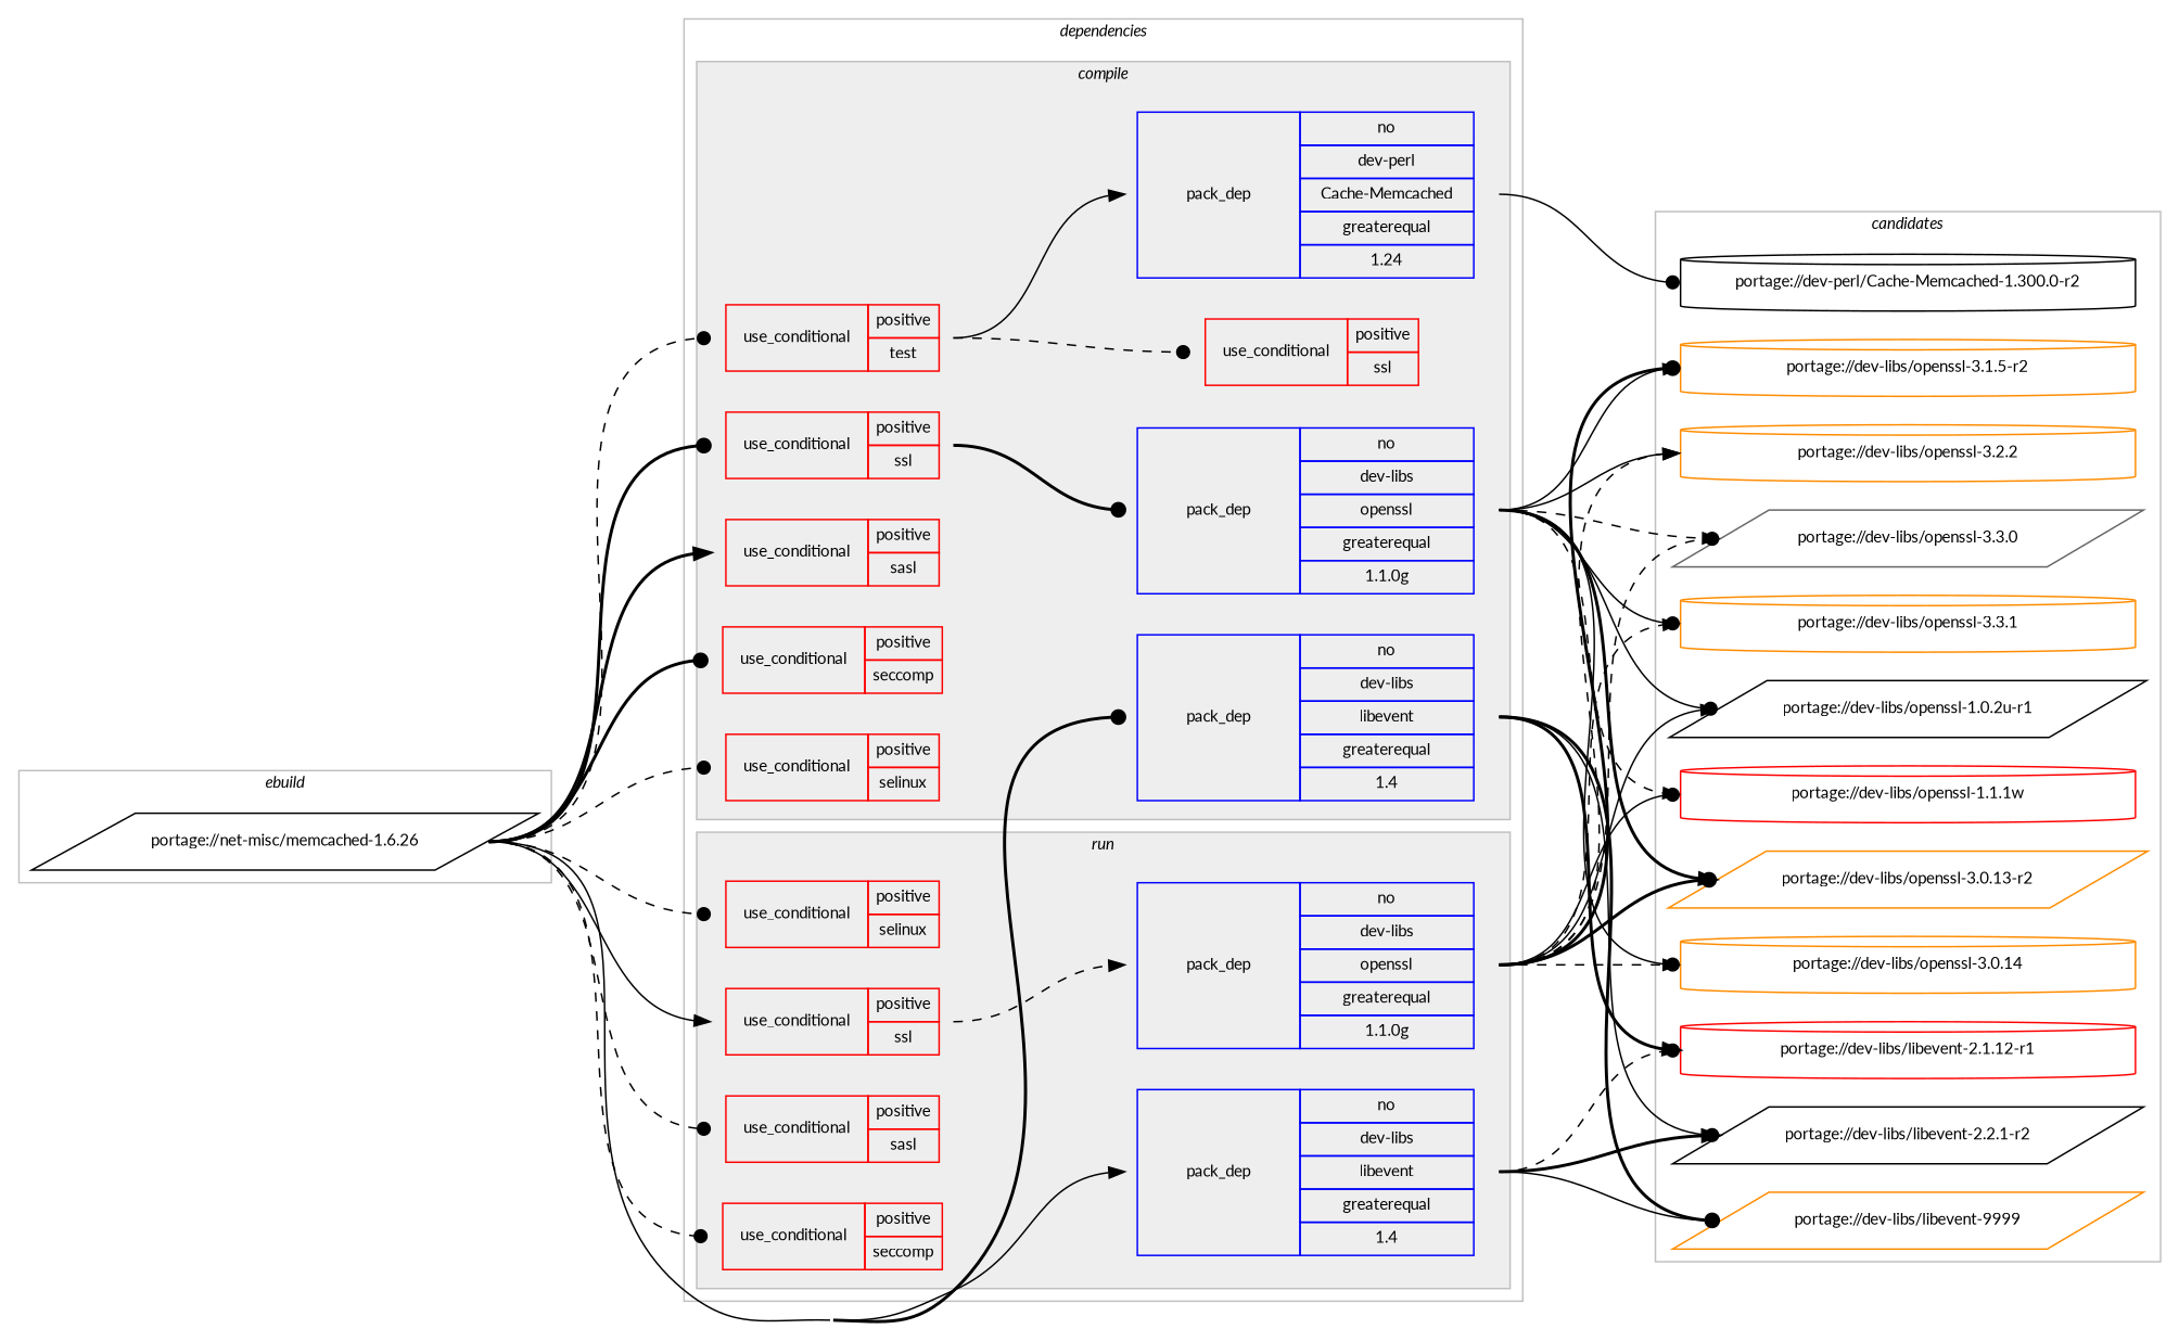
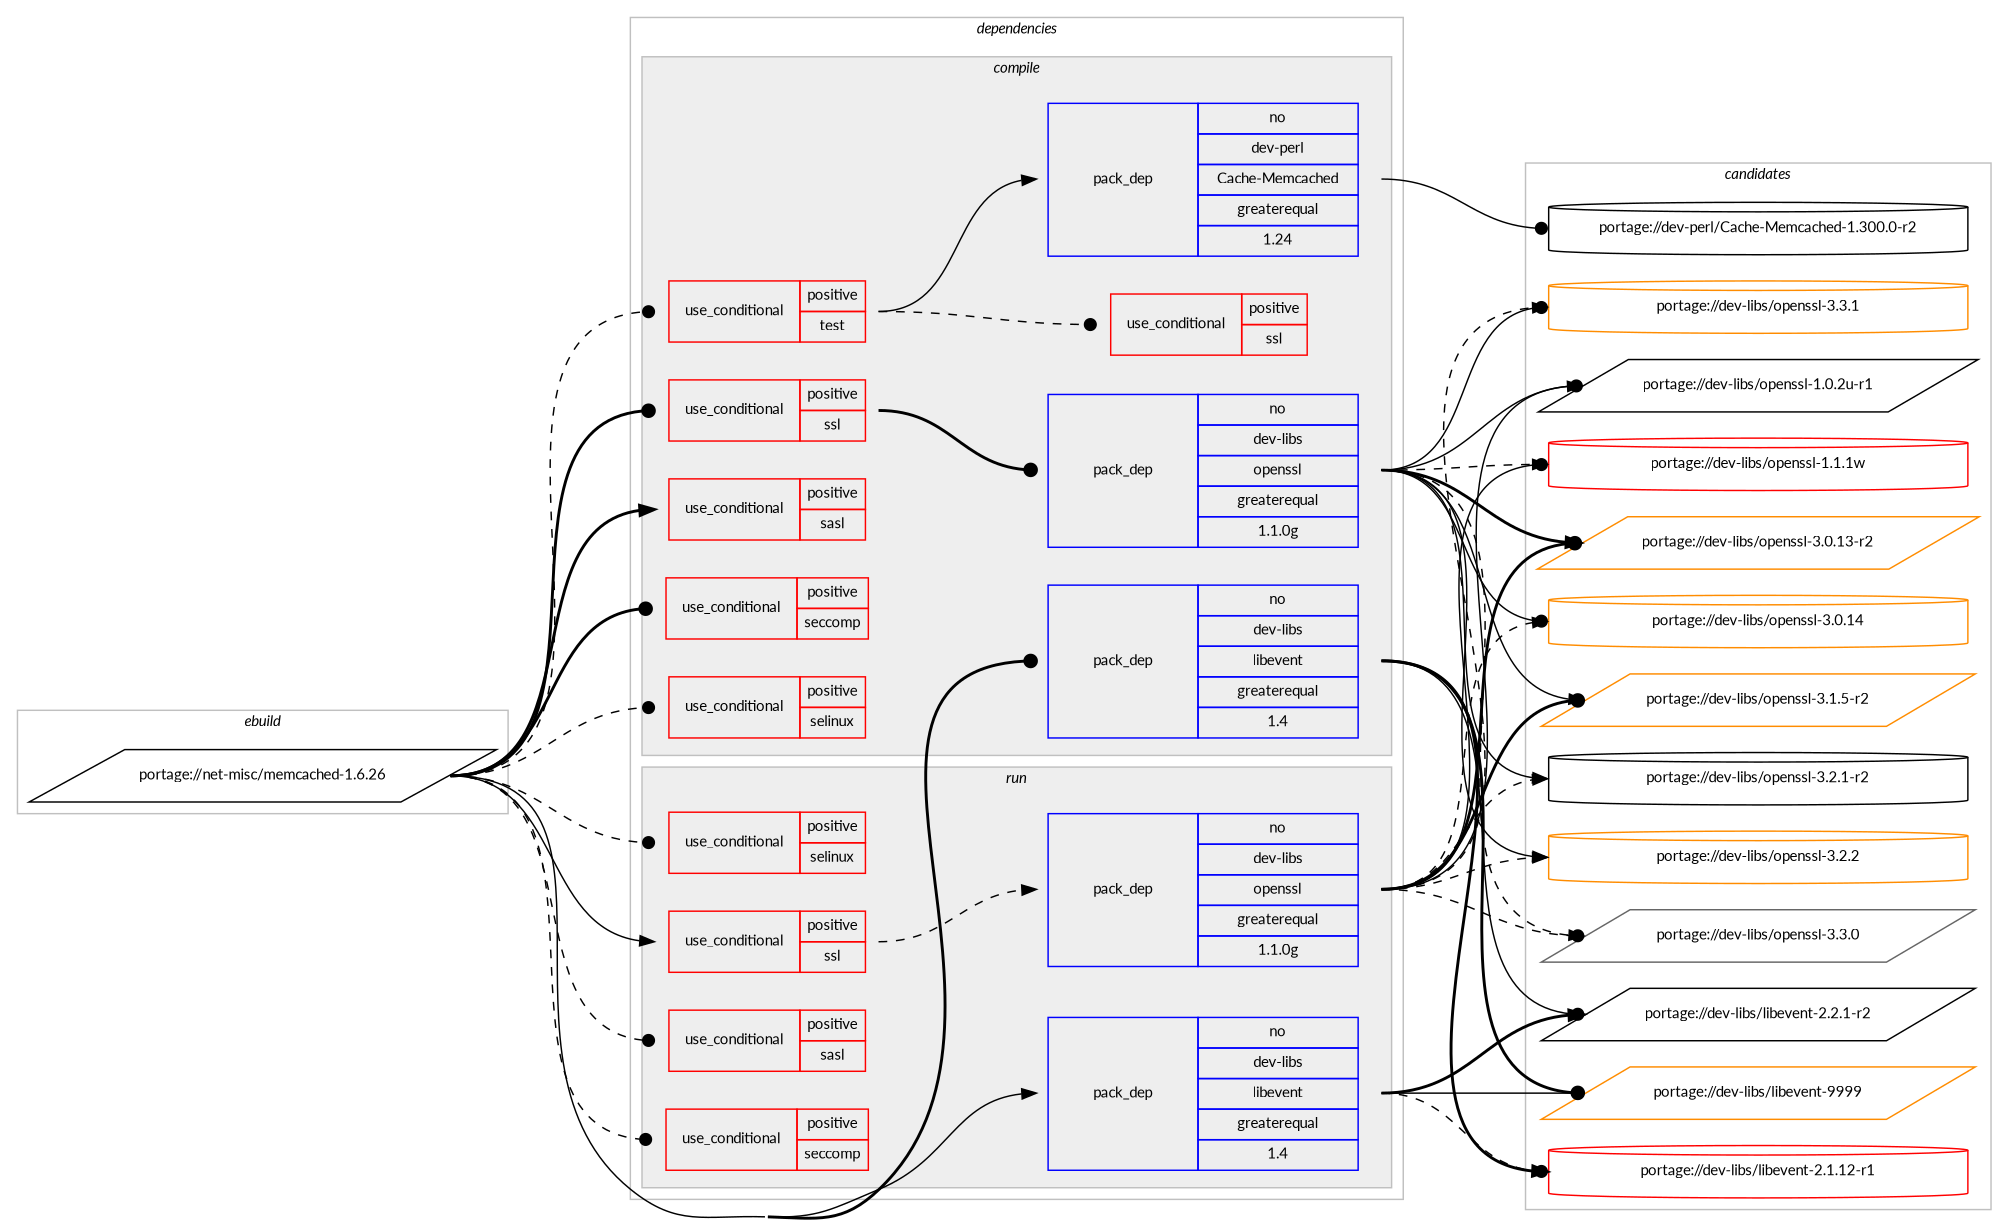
  digraph {
    compound=true
    concentrate=true
    fontname=Lato
    fontsize=10
    newrank=true
    rankdir=LR
    ranksep=1.5
    node [color=red fontname=Lato fontsize=10 shape=none]
    edge [arrowhead=dot fontname=Lato headport=w style=dashed tailport=e weight=100]
    n1 [color=black label="portage://net-misc/memcached-1.6.26" shape=parallelogram width=4]
    n2 [label=<<TABLE BORDER="0" CELLBORDER="1" CELLSPACING="0" CELLPADDING="4"><TR><TD ROWSPAN="3" CELLPADDING="10">use_conditional</TD></TR><TR><TD>positive</TD></TR><TR><TD>sasl</TD></TR></TABLE>>]
    n3 [label=<<TABLE BORDER="0" CELLBORDER="1" CELLSPACING="0" CELLPADDING="4"><TR><TD ROWSPAN="3" CELLPADDING="10">use_conditional</TD></TR><TR><TD>positive</TD></TR><TR><TD>seccomp</TD></TR></TABLE>>]
    n4 [label=<<TABLE BORDER="0" CELLBORDER="1" CELLSPACING="0" CELLPADDING="4"><TR><TD ROWSPAN="3" CELLPADDING="10">use_conditional</TD></TR><TR><TD>positive</TD></TR><TR><TD>selinux</TD></TR></TABLE>>]
    n5 [color=blue label=<<TABLE BORDER="0" CELLBORDER="1" CELLSPACING="0" CELLPADDING="4" WIDTH="220"><TR><TD ROWSPAN="6" CELLPADDING="30">pack_dep</TD></TR><TR><TD WIDTH="110">no</TD></TR><TR><TD>dev-libs</TD></TR><TR><TD>openssl</TD></TR><TR><TD>greaterequal</TD></TR><TR><TD>1.1.0g</TD></TR></TABLE>>]
    n6 [label=<<TABLE BORDER="0" CELLBORDER="1" CELLSPACING="0" CELLPADDING="4"><TR><TD ROWSPAN="3" CELLPADDING="10">use_conditional</TD></TR><TR><TD>positive</TD></TR><TR><TD>ssl</TD></TR></TABLE>>]
    n7 [color=blue label=<<TABLE BORDER="0" CELLBORDER="1" CELLSPACING="0" CELLPADDING="4" WIDTH="220"><TR><TD ROWSPAN="6" CELLPADDING="30">pack_dep</TD></TR><TR><TD WIDTH="110">no</TD></TR><TR><TD>dev-perl</TD></TR><TR><TD>Cache-Memcached</TD></TR><TR><TD>greaterequal</TD></TR><TR><TD>1.24</TD></TR></TABLE>>]
    n8 [label=<<TABLE BORDER="0" CELLBORDER="1" CELLSPACING="0" CELLPADDING="4"><TR><TD ROWSPAN="3" CELLPADDING="10">use_conditional</TD></TR><TR><TD>positive</TD></TR><TR><TD>ssl</TD></TR></TABLE>>]
    n9 [label=<<TABLE BORDER="0" CELLBORDER="1" CELLSPACING="0" CELLPADDING="4"><TR><TD ROWSPAN="3" CELLPADDING="10">use_conditional</TD></TR><TR><TD>positive</TD></TR><TR><TD>test</TD></TR></TABLE>>]
    n10 [color=blue label=<<TABLE BORDER="0" CELLBORDER="1" CELLSPACING="0" CELLPADDING="4" WIDTH="220"><TR><TD ROWSPAN="6" CELLPADDING="30">pack_dep</TD></TR><TR><TD WIDTH="110">no</TD></TR><TR><TD>dev-libs</TD></TR><TR><TD>libevent</TD></TR><TR><TD>greaterequal</TD></TR><TR><TD>1.4</TD></TR></TABLE>>]
    n11 [label=<<TABLE BORDER="0" CELLBORDER="1" CELLSPACING="0" CELLPADDING="4"><TR><TD ROWSPAN="3" CELLPADDING="10">use_conditional</TD></TR><TR><TD>positive</TD></TR><TR><TD>sasl</TD></TR></TABLE>>]
    n12 [label=<<TABLE BORDER="0" CELLBORDER="1" CELLSPACING="0" CELLPADDING="4"><TR><TD ROWSPAN="3" CELLPADDING="10">use_conditional</TD></TR><TR><TD>positive</TD></TR><TR><TD>seccomp</TD></TR></TABLE>>]
    n13 [label=<<TABLE BORDER="0" CELLBORDER="1" CELLSPACING="0" CELLPADDING="4"><TR><TD ROWSPAN="3" CELLPADDING="10">use_conditional</TD></TR><TR><TD>positive</TD></TR><TR><TD>selinux</TD></TR></TABLE>>]
    n14 [color=blue label=<<TABLE BORDER="0" CELLBORDER="1" CELLSPACING="0" CELLPADDING="4" WIDTH="220"><TR><TD ROWSPAN="6" CELLPADDING="30">pack_dep</TD></TR><TR><TD WIDTH="110">no</TD></TR><TR><TD>dev-libs</TD></TR><TR><TD>openssl</TD></TR><TR><TD>greaterequal</TD></TR><TR><TD>1.1.0g</TD></TR></TABLE>>]
    n15 [label=<<TABLE BORDER="0" CELLBORDER="1" CELLSPACING="0" CELLPADDING="4"><TR><TD ROWSPAN="3" CELLPADDING="10">use_conditional</TD></TR><TR><TD>positive</TD></TR><TR><TD>ssl</TD></TR></TABLE>>]
    n16 [color=blue label=<<TABLE BORDER="0" CELLBORDER="1" CELLSPACING="0" CELLPADDING="4" WIDTH="220"><TR><TD ROWSPAN="6" CELLPADDING="30">pack_dep</TD></TR><TR><TD WIDTH="110">no</TD></TR><TR><TD>dev-libs</TD></TR><TR><TD>libevent</TD></TR><TR><TD>greaterequal</TD></TR><TR><TD>1.4</TD></TR></TABLE>>]
    n17 [color=black label="portage://dev-libs/openssl-1.0.2u-r1" shape=parallelogram width=4]
    n18 [label="portage://dev-libs/openssl-1.1.1w" shape=cylinder width=4]
    n19 [color=darkorange label="portage://dev-libs/openssl-3.0.13-r2" shape=parallelogram width=4]
    n20 [color=darkorange label="portage://dev-libs/openssl-3.0.14" shape=cylinder width=4]
-   n21 [color=darkorange label="portage://dev-libs/openssl-3.1.5-r2" shape=cylinder width=4]
+   n21 [color=darkorange label="portage://dev-libs/openssl-3.1.5-r2" shape=parallelogram width=4]
+   n22 [color=black label="portage://dev-libs/openssl-3.2.1-r2" shape=cylinder width=4]
    n23 [color=darkorange label="portage://dev-libs/openssl-3.2.2" shape=cylinder width=4]
    n24 [color=gray40 label="portage://dev-libs/openssl-3.3.0" shape=parallelogram width=4]
    n25 [color=darkorange label="portage://dev-libs/openssl-3.3.1" shape=cylinder width=4]
    n26 [color=black label="portage://dev-perl/Cache-Memcached-1.300.0-r2" shape=cylinder width=4]
    n27 [label="portage://dev-libs/libevent-2.1.12-r1" shape=cylinder width=4]
    n28 [color=black label="portage://dev-libs/libevent-2.2.1-r2" shape=parallelogram width=4]
    n29 [color=darkorange label="portage://dev-libs/libevent-9999" shape=parallelogram width=4]
    subgraph cluster_1 {
      color=gray
      label=<<i>ebuild</i>>
      rank=same
      n1
    }
    subgraph cluster_2 {
      color=gray
      label=<<i>dependencies</i>>
      subgraph cluster_3 {
        color=gray
        fillcolor="#eeeeee"
        label=<<i>compile</i>>
        style=filled
        subgraph sub_4 {
          color=gray
          fillcolor="#eeeeee"
          label=<<i>compile</i>>
          style=filled
          n2
        }
        subgraph sub_5 {
          color=gray
          fillcolor="#eeeeee"
          label=<<i>compile</i>>
          style=filled
          n3
        }
        subgraph sub_6 {
          color=gray
          fillcolor="#eeeeee"
          label=<<i>compile</i>>
          style=filled
          n4
        }
        subgraph sub_7 {
          color=gray
          fillcolor="#eeeeee"
          label=<<i>compile</i>>
          style=filled
          n6
          subgraph sub_8 {
            color=gray
            fillcolor="#eeeeee"
            label=<<i>compile</i>>
            style=filled
            n5
          }
        }
        subgraph sub_9 {
          color=gray
          fillcolor="#eeeeee"
          label=<<i>compile</i>>
          style=filled
          n9
          subgraph sub_10 {
            color=gray
            fillcolor="#eeeeee"
            label=<<i>compile</i>>
            style=filled
            n7
          }
          subgraph sub_11 {
            color=gray
            fillcolor="#eeeeee"
            label=<<i>compile</i>>
            style=filled
            n8
          }
        }
        subgraph sub_12 {
          color=gray
          fillcolor="#eeeeee"
          label=<<i>compile</i>>
          style=filled
          n10
        }
      }
      subgraph cluster_13 {
        color=gray
        fillcolor="#eeeeee"
        label=<<i>compile and run</i>>
        style=filled
      }
      subgraph cluster_14 {
        color=gray
        fillcolor="#eeeeee"
        label=<<i>run</i>>
        style=filled
        subgraph sub_15 {
          color=gray
          fillcolor="#eeeeee"
          label=<<i>run</i>>
          style=filled
          n11
        }
        subgraph sub_16 {
          color=gray
          fillcolor="#eeeeee"
          label=<<i>run</i>>
          style=filled
          n12
        }
        subgraph sub_17 {
          color=gray
          fillcolor="#eeeeee"
          label=<<i>run</i>>
          style=filled
          n13
        }
        subgraph sub_18 {
          color=gray
          fillcolor="#eeeeee"
          label=<<i>run</i>>
          style=filled
          n15
          subgraph sub_19 {
            color=gray
            fillcolor="#eeeeee"
            label=<<i>run</i>>
            style=filled
            n14
          }
        }
        subgraph sub_20 {
          color=gray
          fillcolor="#eeeeee"
          label=<<i>run</i>>
          style=filled
          n16
        }
      }
    }
    subgraph cluster_21 {
      color=gray
      label=<<i>candidates</i>>
      rank=same
      subgraph sub_22 {
        color=black
        label=<<i>candidates</i>>
        nodesep=1
        rank=same
        n17
        n18
        n19
        n20
        n21
+       n22
        n23
        n24
        n25
      }
      subgraph sub_23 {
        color=black
        label=<<i>candidates</i>>
        nodesep=1
        rank=same
        n26
      }
      subgraph sub_24 {
        color=black
        label=<<i>candidates</i>>
        nodesep=1
        rank=same
        n27
        n28
        n29
      }
      subgraph sub_25 {
        color=black
        label=<<i>candidates</i>>
        nodesep=1
        rank=same
        n17
        n18
        n19
        n20
        n21
+       n22
        n23
        n24
        n25
      }
      subgraph sub_26 {
        color=black
        label=<<i>candidates</i>>
        nodesep=1
        rank=same
        n27
        n28
        n29
      }
    }
    n1 -> n2 [arrowhead=normal style=bold weight=20]
    n1 -> n3 [style=bold weight=20]
    n1 -> n4 [weight=20]
    n1 -> n6 [style=bold weight=20]
    n1 -> n9 [weight=20]
    n1 -> n10 [style=bold weight=20]
    n1 -> n11 [weight=20]
    n1 -> n12 [weight=20]
    n1 -> n13 [weight=20]
    n1 -> n15 [arrowhead=normal style=solid weight=20]
    n1 -> n16 [arrowhead=normal style=solid weight=20]
    n5 -> n17 [style=solid]
    n5 -> n18 [arrowhead=normal]
    n5 -> n19 [arrowhead=normal style=bold]
    n5 -> n20 [style=solid]
    n5 -> n21 [arrowhead=normal style=solid]
+   n5 -> n22 [arrowhead=normal style=solid]
    n5 -> n23 [arrowhead=normal style=solid]
    n5 -> n24 [arrowhead=normal]
    n5 -> n25 [style=solid]
    n6 -> n5 [style=bold weight=20]
    n7 -> n26 [style=solid]
    n9 -> n7 [arrowhead=normal style=solid weight=20]
    n9 -> n8 [weight=20]
    n10 -> n27 [arrowhead=normal style=bold]
    n10 -> n28 [style=solid]
    n10 -> n29 [style=bold]
    n14 -> n17 [arrowhead=normal style=solid]
    n14 -> n18 [style=solid]
    n14 -> n19 [style=bold]
    n14 -> n20 [arrowhead=normal]
    n14 -> n21 [style=bold]
+   n14 -> n22 [arrowhead=normal]
    n14 -> n23 [arrowhead=normal]
    n14 -> n24
    n14 -> n25 [arrowhead=normal]
    n15 -> n14 [arrowhead=normal weight=20]
    n16 -> n27
    n16 -> n28 [arrowhead=normal style=bold]
    n16 -> n29 [style=solid]
  }
